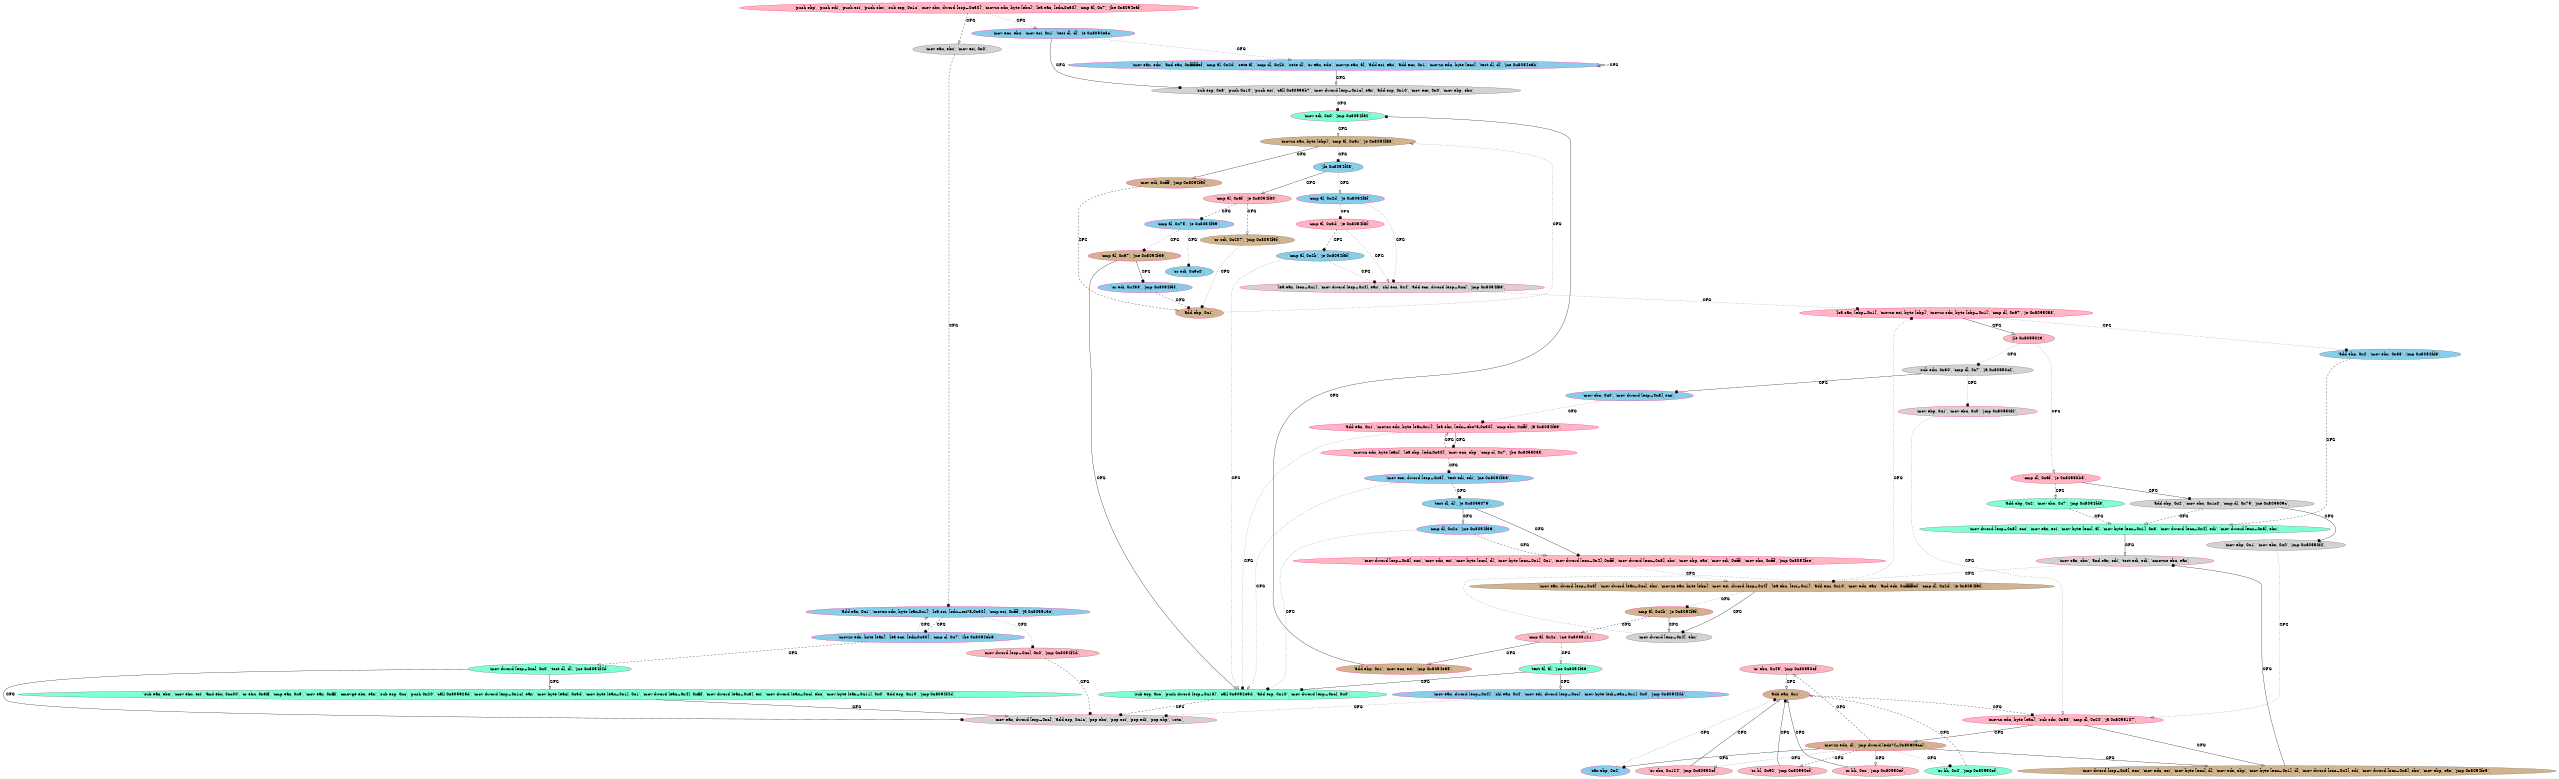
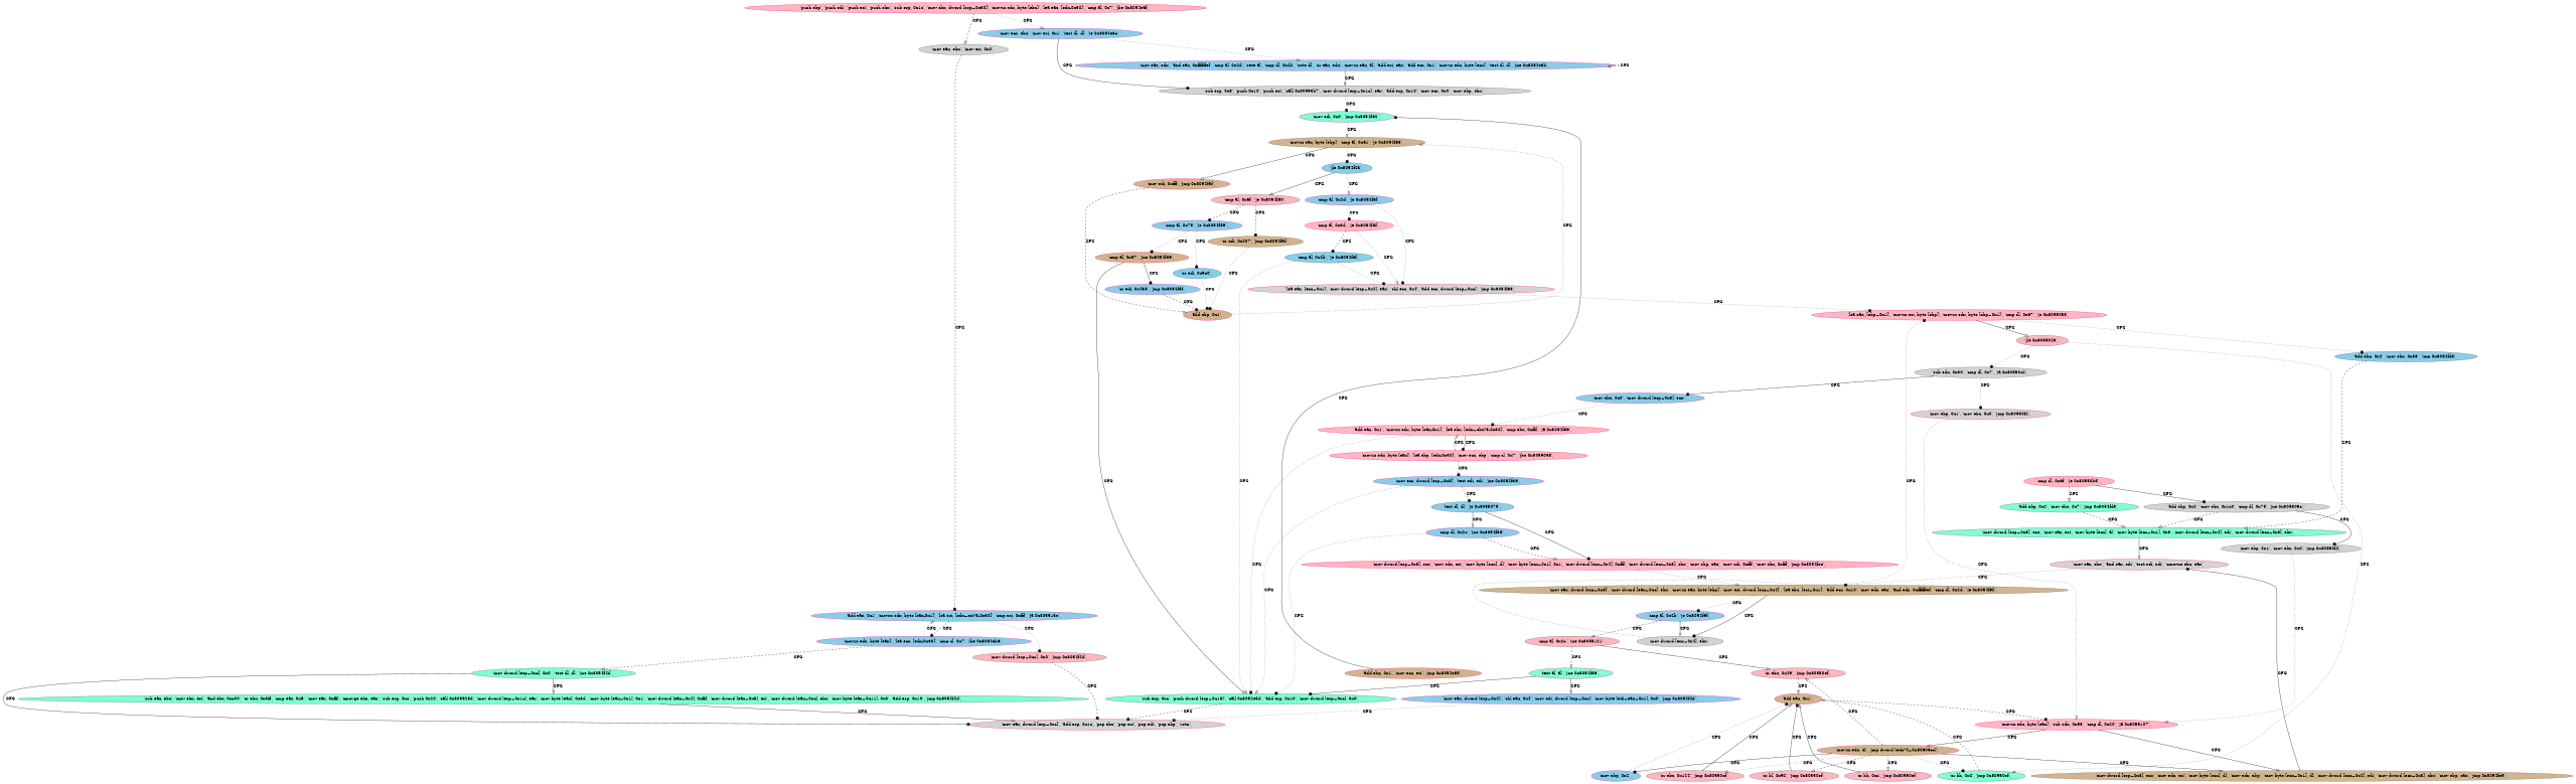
  digraph {
    node [color=deeppink fillcolor=skyblue style=filled]
    edge [arrowhead=onormal style=dotted]
    n1 [fillcolor=lightpink label="'push ebp', 'push edi', 'push esi', 'push ebx', 'sub esp, 0x1c', 'mov ebx, dword [esp+0x30]', 'movzx edx, byte [ebx]', 'lea eax, [edx-0x30]', 'cmp al, 0x7', 'jbe 0x8054eaf', "]
    n2 [color=gray40 fillcolor=lightgrey label="'mov eax, ebx', 'mov esi, 0x0', "]
    n3 [label="'mov ecx, ebx', 'mov esi, 0x1', 'test dl, dl', 'je 0x8054e8c', "]
    n4 [label="'add eax, 0x1', 'movsx edx, byte [eax-0x1]', 'lea esi, [edx+esi*8-0x30]', 'cmp esi, 0xfff', 'ja 0x805513e', "]
    n5 [color=gray40 fillcolor=lightgrey label="'sub esp, 0x8', 'push 0x10', 'push esi', 'call 0x80593b7', 'mov dword [esp+0x1c], eax', 'add esp, 0x10', 'mov ecx, 0x0', 'mov ebp, ebx', "]
    n6 [label="'mov eax, edx', 'and eax, 0xffffffef', 'cmp al, 0x2d', 'sete al', 'cmp dl, 0x2b', 'sete dl', 'or eax, edx', 'movzx eax, al', 'add esi, eax', 'add ecx, 0x1', 'movzx edx, byte [ecx]', 'test dl, dl', 'jne 0x8054e6b', "]
    n7 [color=gray40 fillcolor=lightpink label="'mov dword [esp+0xc], 0x0', 'jmp 0x8054f4d', "]
    n8 [label="'movzx edx, byte [eax]', 'lea ecx, [edx-0x30]', 'cmp cl, 0x7', 'jbe 0x8054eb6', "]
    n9 [fillcolor=aquamarine label="'mov edi, 0x0', 'jmp 0x8054f62', "]
    n10 [fillcolor=lightgrey label="'mov eax, dword [esp+0xc]', 'add esp, 0x1c', 'pop ebx', 'pop esi', 'pop edi', 'pop ebp', 'retn', "]
    n11 [color=gray40 fillcolor=aquamarine label="'mov dword [esp+0xc], 0x0', 'test dl, dl', 'jne 0x8054f4d', "]
    n12 [color=gray40 fillcolor=tan label="'movzx eax, byte [ebp]', 'cmp al, 0x61', 'je 0x8054f88', "]
    n13 [color=gray40 fillcolor=aquamarine label="'sub eax, ebx', 'mov ebx, esi', 'and ebx, 0xc00', 'or ebx, 0x3ff', 'cmp eax, 0x5', 'mov eax, 0xfff', 'cmovge ebx, eax', 'sub esp, 0xc', 'push 0x20', 'call 0x805928d', 'mov dword [esp+0x1c], eax', 'mov byte [eax], 0x3d', 'mov byte [eax+0x1], 0x1', 'mov dword [eax+0x4], 0xfff', 'mov dword [eax+0x8], esi', 'mov dword [eax+0xc], ebx', 'mov byte [eax+0x11], 0x0', 'add esp, 0x10', 'jmp 0x8054f4d', "]
    n14 [fillcolor=tan label="'mov edi, 0xfff', 'jmp 0x8054f5f', "]
    n15 [color=gray40 label="'jle 0x8054f2a', "]
    n16 [fillcolor=tan label="'add ebp, 0x1', "]
    n17 [label="'cmp al, 0x2d', 'je 0x8054f8f', "]
    n18 [color=gray40 fillcolor=lightpink label="'cmp al, 0x6f', 'je 0x8054f80', "]
    n19 [fillcolor=lightgrey label="'lea eax, [ecx+0x1]', 'mov dword [esp+0x4], eax', 'shl ecx, 0x4', 'add ecx, dword [esp+0xc]', 'jmp 0x8054fa3', "]
    n20 [fillcolor=lightpink label="'cmp al, 0x3d', 'je 0x8054f8f', "]
    n21 [color=gray40 fillcolor=tan label="'or edi, 0x207', 'jmp 0x8054f5f', "]
    n22 [label="'cmp al, 0x75', 'je 0x8054f59', "]
    n23 [fillcolor=lightpink label="'lea eax, [ebp+0x1]', 'movzx esi, byte [ebp]', 'movzx edx, byte [ebp+0x1]', 'cmp dl, 0x67', 'je 0x80550a8', "]
    n24 [color=gray40 label="'cmp al, 0x2b', 'je 0x8054f8f', "]
    n25 [color=gray40 label="'or edi, 0x9c0', "]
    n26 [fillcolor=tan label="'cmp al, 0x67', 'jne 0x8054f36', "]
    n27 [color=gray40 label="'add ebp, 0x2', 'mov ebx, 0x38', 'jmp 0x8054fd3', "]
    n28 [color=gray40 fillcolor=lightpink label="'jle 0x8055023', "]
    n29 [color=gray40 fillcolor=aquamarine label="'sub esp, 0xc', 'push dword [esp+0x18]', 'call 0x8052e5d', 'add esp, 0x10', 'mov dword [esp+0xc], 0x0', "]
    n30 [label="'or edi, 0x438', 'jmp 0x8054f5f', "]
    n31 [color=gray40 fillcolor=aquamarine label="'mov dword [esp+0x8], ecx', 'mov eax, esi', 'mov byte [ecx], al', 'mov byte [ecx+0x1], 0x3', 'mov dword [ecx+0x4], edi', 'mov dword [ecx+0x8], ebx', "]
    n32 [color=gray40 fillcolor=lightgrey label="'sub edx, 0x30', 'cmp dl, 0x7', 'ja 0x80550c2', "]
    n33 [fillcolor=lightpink label="'cmp dl, 0x6f', 'je 0x80550b5', "]
    n34 [fillcolor=lightgrey label="'mov eax, ebx', 'and eax, edi', 'test edi, edi', 'cmovne ebx, eax', "]
    n35 [fillcolor=lightgrey label="'mov ebp, 0x1', 'mov ebx, 0x0', 'jmp 0x80550f2', "]
    n36 [label="'mov ebx, 0x0', 'mov dword [esp+0x8], ecx', "]
    n37 [color=gray40 fillcolor=aquamarine label="'add ebp, 0x2', 'mov ebx, 0x7', 'jmp 0x8054fd3', "]
    n38 [color=gray40 fillcolor=lightgrey label="'add ebp, 0x2', 'mov ebx, 0x1c0', 'cmp dl, 0x75', 'jne 0x805509c', "]
    n39 [color=gray40 fillcolor=tan label="'mov eax, dword [esp+0x8]', 'mov dword [eax+0xc], ebx', 'movzx eax, byte [ebp]', 'mov esi, dword [esp+0x4]', 'lea ebx, [esi+0x1]', 'add ecx, 0x10', 'mov edx, eax', 'and edx, 0xffffffef', 'cmp dl, 0x2d', 'je 0x8054f9f', "]
    n40 [fillcolor=lightpink label="'movzx edx, byte [eax]', 'sub edx, 0x58', 'cmp dl, 0x20', 'ja 0x8055107', "]
    n41 [fillcolor=lightpink label="'add eax, 0x1', 'movsx edx, byte [eax-0x1]', 'lea ebx, [edx+ebx*8-0x30]', 'cmp ebx, 0xfff', 'ja 0x8054f36', "]
    n42 [color=gray40 fillcolor=lightgrey label="'mov ebp, 0x1', 'mov ebx, 0x0', 'jmp 0x80550f2', "]
    n43 [color=gray40 fillcolor=lightgrey label="'mov dword [esp+0x4], ebx', "]
-   n44 [fillcolor=tan label="'cmp al, 0x2b', 'je 0x8054f9f', "]
+   n44 [label="'cmp al, 0x2b', 'je 0x8054f9f', "]
    n45 [color=gray40 fillcolor=tan label="'mov dword [esp+0x8], ecx', 'mov edx, esi', 'mov byte [ecx], dl', 'mov edx, ebp', 'mov byte [ecx+0x1], dl', 'mov dword [ecx+0x4], edi', 'mov dword [ecx+0x8], ebx', 'mov ebp, eax', 'jmp 0x8054fe5', "]
    n46 [fillcolor=tan label="'movzx edx, dl', 'jmp dword [edx*4+0x80606cc]', "]
    n47 [fillcolor=lightpink label="'movzx edx, byte [eax]', 'lea ebp, [edx-0x30]', 'mov ecx, ebp', 'cmp cl, 0x7', 'jbe 0x8055038', "]
    n48 [color=gray40 fillcolor=lightpink label="'cmp al, 0x2c', 'jne 0x8055121', "]
    n49 [fillcolor=aquamarine label="'test al, al', 'jne 0x8054f36', "]
    n50 [fillcolor=tan label="'add ebp, 0x1', 'mov ecx, esi', 'jmp 0x8054ea5', "]
    n51 [label="'mov eax, dword [esp+0x4]', 'shl eax, 0x4', 'mov edi, dword [esp+0xc]', 'mov byte [edi+eax+0x1], 0x0', 'jmp 0x8054f4d', "]
    n52 [color=gray40 fillcolor=lightpink label="'or ebx, 0x124', 'jmp 0x80550ef', "]
    n53 [color=gray40 fillcolor=lightpink label="'or bl, 0x92', 'jmp 0x80550ef', "]
    n54 [color=gray40 fillcolor=lightpink label="'or ebx, 0x49', 'jmp 0x80550ef', "]
    n55 [color=gray40 fillcolor=lightpink label="'or bh, 0xc', 'jmp 0x80550ef', "]
    n56 [color=gray40 fillcolor=aquamarine label="'or bh, 0x2', 'jmp 0x80550ef', "]
-   n57 [label="'eax ebp, 0x2',"]
+   n57 [label="'mov ebp, 0x2', "]
    n58 [label="'mov ecx, dword [esp+0x8]', 'test edi, edi', 'jne 0x8054f36', "]
    n59 [fillcolor=tan label="'add eax, 0x1', "]
    n60 [color=gray40 label="'test dl, dl', 'je 0x8055075', "]
    n61 [fillcolor=lightpink label="'mov dword [esp+0x8], ecx', 'mov edx, esi', 'mov byte [ecx], dl', 'mov byte [ecx+0x1], 0x1', 'mov dword [ecx+0x4], 0xfff', 'mov dword [ecx+0x8], ebx', 'mov ebp, eax', 'mov edi, 0xfff', 'mov ebx, 0xfff', 'jmp 0x8054fee', "]
    n62 [label="'cmp dl, 0x2c', 'jne 0x8054f36', "]
    n1 -> n2 [label=CFG style=dashed]
    n1 -> n3 [label=CFG]
    n2 -> n4 [arrowhead=box label=CFG style=dashed]
    n3 -> n5 [arrowhead=box label=CFG style=solid]
    n3 -> n6 [label=CFG]
    n4 -> n7 [arrowhead=box label=CFG]
    n4 -> n8 [arrowhead=box label=CFG style=dashed]
    n5 -> n9 [arrowhead=box label=CFG]
    n6 -> n5 [label=CFG style=solid]
    n6 -> n6 [label=CFG style=dashed]
    n7 -> n10 [arrowhead=box label=CFG style=dashed]
    n8 -> n4 [label=CFG]
    n8 -> n11 [label=CFG style=dashed]
    n9 -> n12 [label=CFG]
    n11 -> n10 [arrowhead=box label=CFG style=solid]
    n11 -> n13 [label=CFG style=solid]
    n12 -> n14 [label=CFG style=solid]
    n12 -> n15 [arrowhead=box label=CFG]
    n13 -> n10 [label=CFG style=solid]
    n14 -> n16 [label=CFG style=dashed]
    n15 -> n17 [label=CFG]
    n15 -> n18 [label=CFG style=solid]
    n16 -> n12 [label=CFG]
    n17 -> n19 [arrowhead=box label=CFG]
    n17 -> n20 [arrowhead=box label=CFG]
-   n18 -> n21 [label=CFG style=dashed]
+   n18 -> n21 [arrowhead=box label=CFG style=dashed]
    n18 -> n22 [arrowhead=box label=CFG style=dashed]
    n19 -> n23 [arrowhead=box label=CFG]
    n20 -> n19 [label=CFG]
    n20 -> n24 [arrowhead=box label=CFG style=dashed]
    n21 -> n16 [arrowhead=box label=CFG]
    n22 -> n25 [arrowhead=box label=CFG]
    n22 -> n26 [arrowhead=box label=CFG]
    n23 -> n27 [arrowhead=box label=CFG]
    n23 -> n28 [label=CFG style=solid]
    n24 -> n19 [arrowhead=box label=CFG]
    n24 -> n29 [label=CFG]
+   n25 -> n16 [arrowhead=box label=CFG]
    n26 -> n29 [label=CFG style=solid]
    n26 -> n30 [arrowhead=box label=CFG style=solid]
    n27 -> n31 [label=CFG style=dashed]
    n28 -> n32 [arrowhead=box label=CFG]
-   n28 -> n33 [label=CFG]
+   n28 -> n56 [label=CFG]
    n29 -> n10 [arrowhead=box label=CFG style=dashed]
    n30 -> n16 [arrowhead=box label=CFG style=dashed]
    n31 -> n34 [label=CFG style=solid]
    n32 -> n35 [arrowhead=box label=CFG]
    n32 -> n36 [arrowhead=box label=CFG style=solid]
    n33 -> n37 [label=CFG style=dashed]
    n33 -> n38 [arrowhead=box label=CFG style=solid]
    n34 -> n39 [arrowhead=box label=CFG]
    n35 -> n40 [label=CFG]
    n36 -> n41 [arrowhead=box label=CFG]
    n37 -> n31 [label=CFG style=dashed]
    n38 -> n31 [label=CFG style=dashed]
    n38 -> n42 [arrowhead=box label=CFG style=solid]
    n39 -> n43 [arrowhead=box label=CFG style=solid]
    n39 -> n44 [arrowhead=box label=CFG]
    n40 -> n45 [label=CFG style=solid]
    n40 -> n46 [label=CFG style=solid]
    n41 -> n29 [arrowhead=box label=CFG]
    n41 -> n47 [arrowhead=box label=CFG style=solid]
    n42 -> n40 [label=CFG]
    n43 -> n23 [arrowhead=box label=CFG]
    n44 -> n43 [label=CFG style=solid]
    n44 -> n48 [label=CFG style=dashed]
    n45 -> n34 [arrowhead=box label=CFG style=solid]
    n46 -> n45 [label=CFG style=solid]
    n46 -> n52 [label=CFG]
    n46 -> n53 [label=CFG style=dashed]
    n46 -> n54 [label=CFG style=dashed]
    n46 -> n55 [label=CFG style=dashed]
    n46 -> n56 [arrowhead=box label=CFG]
    n46 -> n57 [arrowhead=box label=CFG style=solid]
    n47 -> n41 [label=CFG style=dashed]
    n47 -> n58 [arrowhead=box label=CFG style=dashed]
    n48 -> n49 [label=CFG style=dashed]
-   n48 -> n50 [label=CFG style=solid]
+   n48 -> n54 [label=CFG style=solid]
    n49 -> n29 [arrowhead=box label=CFG style=solid]
    n49 -> n51 [label=CFG style=solid]
    n50 -> n9 [arrowhead=box label=CFG style=solid]
    n51 -> n10 [arrowhead=box label=CFG]
    n52 -> n59 [label=CFG style=solid]
    n53 -> n59 [arrowhead=box label=CFG style=solid]
    n54 -> n59 [label=CFG style=dashed]
    n55 -> n59 [label=CFG style=solid]
    n56 -> n59 [label=CFG style=dashed]
    n57 -> n59 [arrowhead=box label=CFG]
    n58 -> n29 [label=CFG]
    n58 -> n60 [arrowhead=box label=CFG style=dashed]
    n59 -> n40 [arrowhead=box label=CFG style=dashed]
    n60 -> n61 [arrowhead=box label=CFG style=solid]
    n60 -> n62 [label=CFG style=solid]
    n61 -> n39 [label=CFG]
    n62 -> n29 [arrowhead=box label=CFG]
    n62 -> n61 [label=CFG style=dashed]
  }
